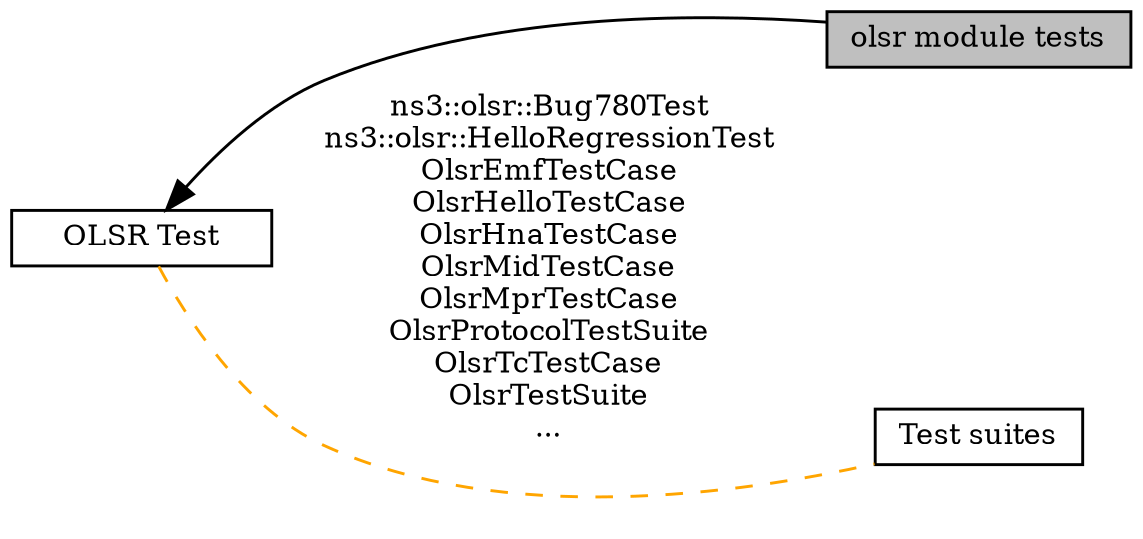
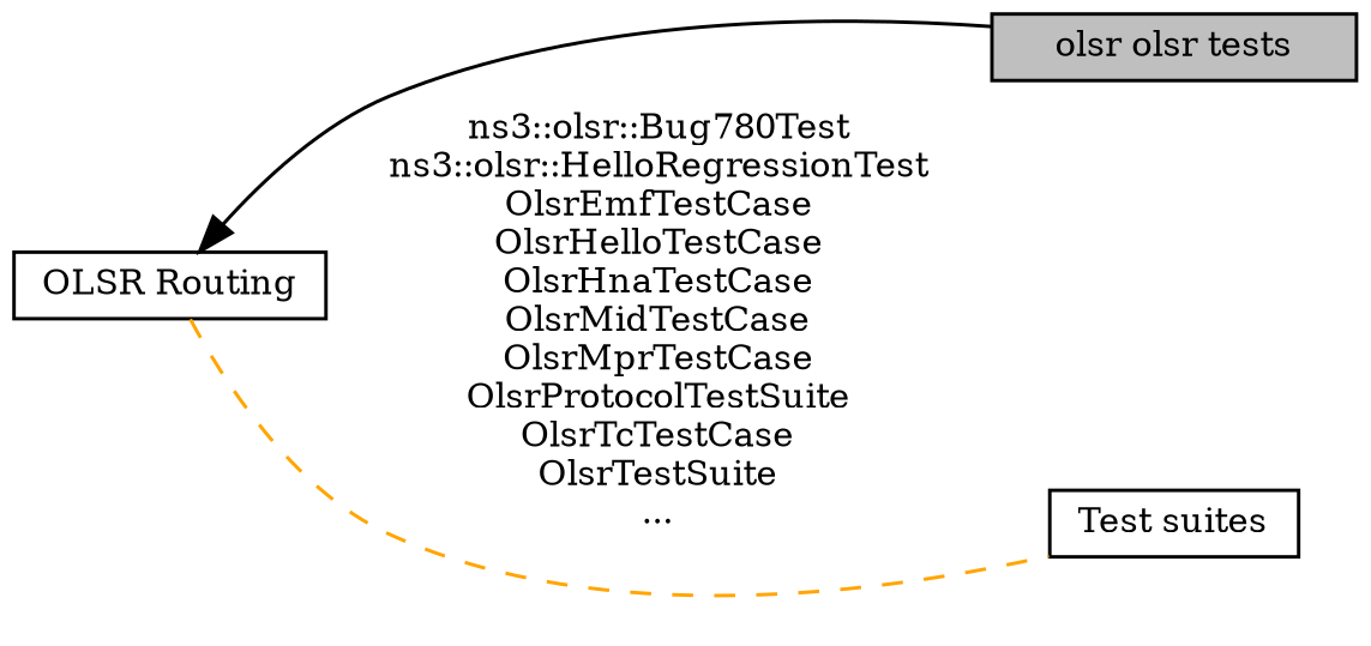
  digraph {
    fontname="DejaVu Serif"
    rankdir=LR
    node [color=black fillcolor=white fontname="DejaVu Serif" fontsize=10 shape=box style=filled]
    edge [fontname="DejaVu Serif" fontsize=10 labelfontname=Helvetica labelfontsize=10 shape=plaintext]
-   n1 [fillcolor=grey75 fontcolor=black height=0.2 label="olsr module tests" width=0.4]
+   n1 [fillcolor=grey75 fontcolor=black height=0.2 label="olsr olsr tests" width=0.4]
    n2 [height=0.2 label="Test suites" width=0.4]
-   n3 [height=0.2 label="OLSR Test" width=0.4]
+   n3 [height=0.2 label="OLSR Routing" width=0.4]
    n3 -> n1 [dir=back style=solid]
    n3 -> n2 [color=orange dir=none label="ns3::olsr::Bug780Test\nns3::olsr::HelloRegressionTest\nOlsrEmfTestCase\nOlsrHelloTestCase\nOlsrHnaTestCase\nOlsrMidTestCase\nOlsrMprTestCase\nOlsrProtocolTestSuite\nOlsrTcTestCase\nOlsrTestSuite\n..." style=dashed]
  }
